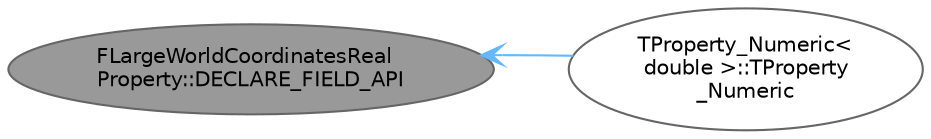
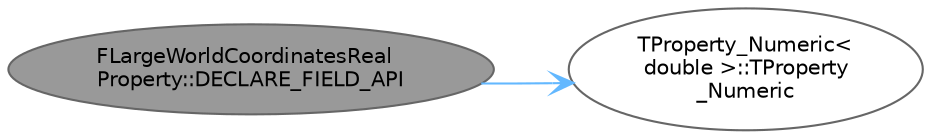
  digraph {
    rankdir=LR
    node [fontname=Helvetica fontsize=10 shape=ellipse style=filled]
    n1 [color=gray40 fillcolor=grey60 fontcolor=black height=0.2 label="FLargeWorldCoordinatesReal\lProperty::DECLARE_FIELD_API" width=0.4]
    n2 [color=grey40 fillcolor=white height=0.2 label="TProperty_Numeric\<\l double \>::TProperty\l_Numeric" width=0.4]
-   n2 -> n1 [color=steelblue1 fontname=Helvetica fontsize=10 labelfontname=Helvetica labelfontsize=10 style=solid arrowhead=vee]
+   n1 -> n2 [color=steelblue1 fontname=Helvetica fontsize=10 labelfontname=Helvetica labelfontsize=10 style=solid arrowhead=vee]
  }
